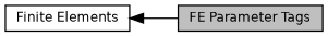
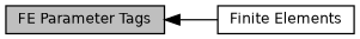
  digraph {
    rankdir=LR
    node [color=black fontname=Helvetica fontsize=10 shape=box style=filled]
    n1 [fillcolor=grey75 fontcolor=black height=0.2 label="FE Parameter Tags" width=0.4]
    n2 [fillcolor=white height=0.2 label="Finite Elements" width=0.4]
-   n2 -> n1 [dir=back fontname=Helvetica fontsize=10 labelfontname=Helvetica labelfontsize=10 shape=plaintext style=solid]
+   n1 -> n2 [dir=back fontname=Helvetica fontsize=10 labelfontname=Helvetica labelfontsize=10 shape=plaintext style=solid]
  }
